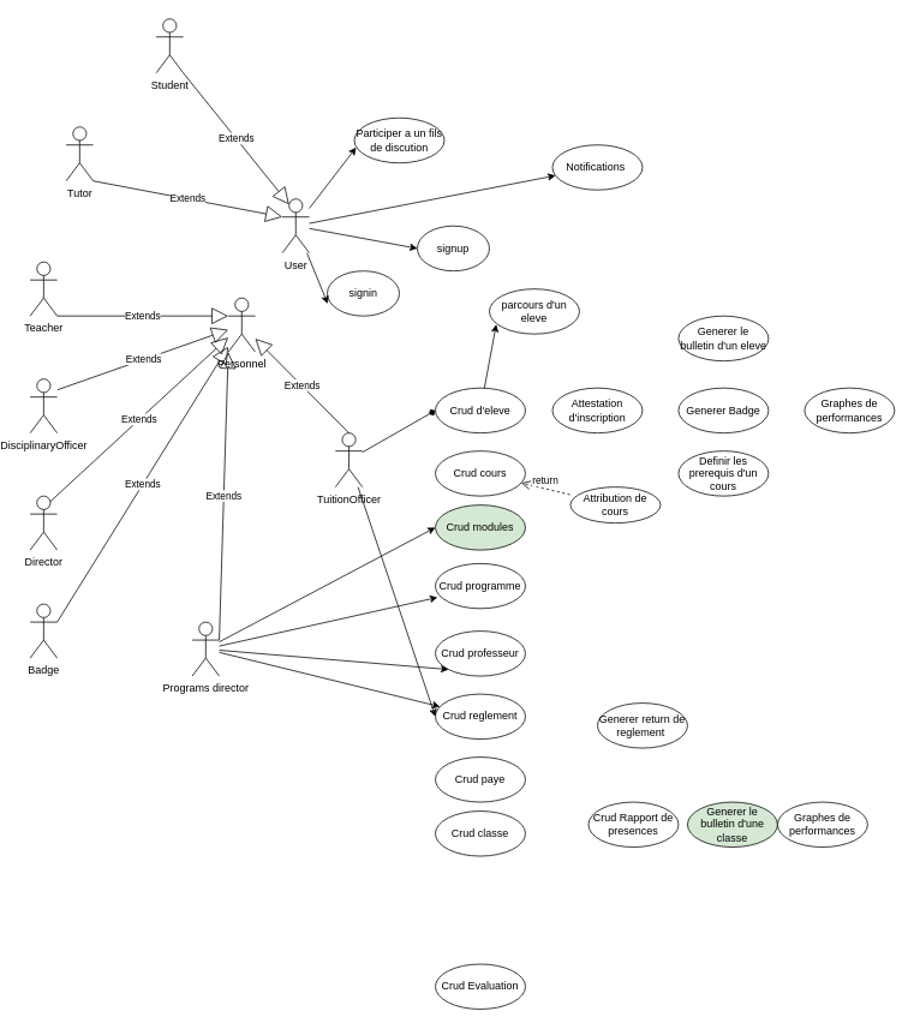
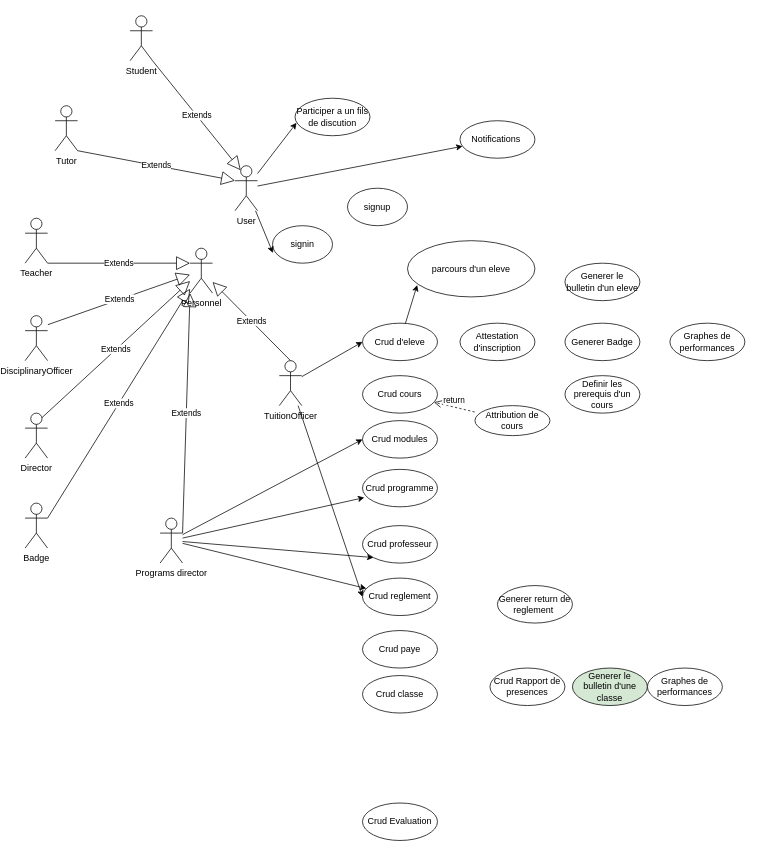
  <mxCell id="0" />
  <mxCell id="1" parent="0" />
- <mxCell id="2" style="rounded=0;orthogonalLoop=1;jettySize=auto;html=1;entryX=0;entryY=0.5;entryDx=0;entryDy=0;" edge="1" parent="1" source="4" target="19"><mxGeometry relative="1" as="geometry" /></mxCell>
  <mxCell id="3" style="rounded=0;orthogonalLoop=1;jettySize=auto;html=1;" edge="1" parent="1" source="4" target="38"><mxGeometry relative="1" as="geometry" /></mxCell>
  <mxCell id="4" value="User&lt;div&gt;&lt;br&gt;&lt;/div&gt;" style="shape=umlActor;verticalLabelPosition=bottom;verticalAlign=top;html=1;" vertex="1" parent="1"><mxGeometry x="300" y="220" width="30" height="60" as="geometry" /></mxCell>
  <mxCell id="5" value="Personnel" style="shape=umlActor;verticalLabelPosition=bottom;verticalAlign=top;html=1;" vertex="1" parent="1"><mxGeometry x="240" y="330" width="30" height="60" as="geometry" /></mxCell>
  <mxCell id="6" value="Student" style="shape=umlActor;verticalLabelPosition=bottom;verticalAlign=top;html=1;" vertex="1" parent="1"><mxGeometry x="160" y="20" width="30" height="60" as="geometry" /></mxCell>
  <mxCell id="7" style="rounded=0;orthogonalLoop=1;jettySize=auto;html=1;" edge="1" parent="1" source="9" target="25"><mxGeometry relative="1" as="geometry" /></mxCell>
  <mxCell id="8" style="rounded=0;orthogonalLoop=1;jettySize=auto;html=1;entryX=0;entryY=1;entryDx=0;entryDy=0;" edge="1" parent="1" source="9" target="30"><mxGeometry relative="1" as="geometry" /></mxCell>
  <mxCell id="9" value="Programs director" style="shape=umlActor;verticalLabelPosition=bottom;verticalAlign=top;html=1;" vertex="1" parent="1"><mxGeometry x="200" y="690" width="30" height="60" as="geometry" /></mxCell>
  <mxCell id="10" value="Tutor" style="shape=umlActor;verticalLabelPosition=bottom;verticalAlign=top;html=1;" vertex="1" parent="1"><mxGeometry x="60" y="140" width="30" height="60" as="geometry" /></mxCell>
  <mxCell id="11" value="&lt;div&gt;DisciplinaryOfficer&lt;/div&gt;&lt;div&gt;&lt;br&gt;&lt;/div&gt;" style="shape=umlActor;verticalLabelPosition=bottom;verticalAlign=top;html=1;" vertex="1" parent="1"><mxGeometry x="20" y="420" width="30" height="60" as="geometry" /></mxCell>
- <mxCell id="12" style="rounded=0;orthogonalLoop=1;jettySize=auto;html=1;entryX=0;entryY=0.5;entryDx=0;entryDy=0;endArrow=diamond;" edge="1" parent="1" source="14" target="20"><mxGeometry relative="1" as="geometry" /></mxCell>
+ <mxCell id="12" style="rounded=0;orthogonalLoop=1;jettySize=auto;html=1;entryX=0;entryY=0.5;entryDx=0;entryDy=0;" edge="1" parent="1" source="14" target="20"><mxGeometry relative="1" as="geometry" /></mxCell>
  <mxCell id="13" style="rounded=0;orthogonalLoop=1;jettySize=auto;html=1;entryX=0;entryY=0.5;entryDx=0;entryDy=0;" edge="1" parent="1" source="14" target="25"><mxGeometry relative="1" as="geometry" /></mxCell>
  <mxCell id="14" value="&lt;div&gt;TuitionOfficer&lt;/div&gt;&lt;div&gt;&lt;br&gt;&lt;/div&gt;" style="shape=umlActor;verticalLabelPosition=bottom;verticalAlign=top;html=1;" vertex="1" parent="1"><mxGeometry x="359" y="480" width="30" height="60" as="geometry" /></mxCell>
  <mxCell id="15" value="Badge" style="shape=umlActor;verticalLabelPosition=bottom;verticalAlign=top;html=1;" vertex="1" parent="1"><mxGeometry x="20" y="670" width="30" height="60" as="geometry" /></mxCell>
  <mxCell id="16" value="Director" style="shape=umlActor;verticalLabelPosition=bottom;verticalAlign=top;html=1;" vertex="1" parent="1"><mxGeometry x="20" y="550" width="30" height="60" as="geometry" /></mxCell>
  <mxCell id="17" value="signin" style="ellipse;whiteSpace=wrap;html=1;" vertex="1" parent="1"><mxGeometry x="350" y="300" width="80" height="50" as="geometry" /></mxCell>
  <mxCell id="18" style="rounded=0;orthogonalLoop=1;jettySize=auto;html=1;entryX=0.006;entryY=0.726;entryDx=0;entryDy=0;entryPerimeter=0;" edge="1" parent="1" source="4" target="17"><mxGeometry relative="1" as="geometry" /></mxCell>
  <mxCell id="19" value="signup" style="ellipse;whiteSpace=wrap;html=1;" vertex="1" parent="1"><mxGeometry x="450" y="250" width="80" height="50" as="geometry" /></mxCell>
  <mxCell id="20" value="Crud d'eleve" style="ellipse;whiteSpace=wrap;html=1;" vertex="1" parent="1"><mxGeometry x="470" y="430" width="100" height="50" as="geometry" /></mxCell>
  <mxCell id="21" value="Crud cours" style="ellipse;whiteSpace=wrap;html=1;" vertex="1" parent="1"><mxGeometry x="470" y="500" width="100" height="50" as="geometry" /></mxCell>
- <mxCell id="22" value="Crud modules" style="ellipse;whiteSpace=wrap;html=1;fillColor=#d5e8d4;" vertex="1" parent="1"><mxGeometry x="470" y="560" width="100" height="50" as="geometry" /></mxCell>
+ <mxCell id="22" value="Crud modules" style="ellipse;whiteSpace=wrap;html=1;" vertex="1" parent="1"><mxGeometry x="470" y="560" width="100" height="50" as="geometry" /></mxCell>
  <mxCell id="23" value="Crud programme" style="ellipse;whiteSpace=wrap;html=1;" vertex="1" parent="1"><mxGeometry x="470" y="625" width="100" height="50" as="geometry" /></mxCell>
  <mxCell id="24" value="Crud classe" style="ellipse;whiteSpace=wrap;html=1;" vertex="1" parent="1"><mxGeometry x="470" y="900" width="100" height="50" as="geometry" /></mxCell>
  <mxCell id="25" value="Crud reglement" style="ellipse;whiteSpace=wrap;html=1;" vertex="1" parent="1"><mxGeometry x="470" y="770" width="100" height="50" as="geometry" /></mxCell>
  <mxCell id="26" value="Crud paye" style="ellipse;whiteSpace=wrap;html=1;" vertex="1" parent="1"><mxGeometry x="470" y="840" width="100" height="50" as="geometry" /></mxCell>
- <mxCell id="27" value="parcours d'un eleve" style="ellipse;whiteSpace=wrap;html=1;" vertex="1" parent="1"><mxGeometry x="530" y="320" width="100" height="50" as="geometry" /></mxCell>
+ <mxCell id="27" value="parcours d'un eleve" style="ellipse;whiteSpace=wrap;html=1;" vertex="1" parent="1"><mxGeometry x="530" y="320" width="170" height="75" as="geometry" /></mxCell>
  <mxCell id="28" style="rounded=0;orthogonalLoop=1;jettySize=auto;html=1;entryX=0.076;entryY=0.788;entryDx=0;entryDy=0;entryPerimeter=0;" edge="1" parent="1" source="20" target="27"><mxGeometry relative="1" as="geometry" /></mxCell>
  <mxCell id="29" value="Generer le bulletin d'un eleve" style="ellipse;whiteSpace=wrap;html=1;" vertex="1" parent="1"><mxGeometry x="740" y="350" width="100" height="50" as="geometry" /></mxCell>
  <mxCell id="30" value="Crud professeur" style="ellipse;whiteSpace=wrap;html=1;" vertex="1" parent="1"><mxGeometry x="470" y="700" width="100" height="50" as="geometry" /></mxCell>
  <mxCell id="31" value="Generer le bulletin d'une classe" style="ellipse;whiteSpace=wrap;html=1;fillColor=#d5e8d4;" vertex="1" parent="1"><mxGeometry x="750" y="890" width="100" height="50" as="geometry" /></mxCell>
  <mxCell id="32" value="Crud Rapport de presences" style="ellipse;whiteSpace=wrap;html=1;" vertex="1" parent="1"><mxGeometry x="640" y="890" width="100" height="50" as="geometry" /></mxCell>
  <mxCell id="33" value="Attestation d'inscription" style="ellipse;whiteSpace=wrap;html=1;" vertex="1" parent="1"><mxGeometry x="600" y="430" width="100" height="50" as="geometry" /></mxCell>
  <mxCell id="34" value="Generer Badge" style="ellipse;whiteSpace=wrap;html=1;" vertex="1" parent="1"><mxGeometry x="740" y="430" width="100" height="50" as="geometry" /></mxCell>
  <mxCell id="35" value="Generer return de reglement&amp;nbsp;" style="ellipse;whiteSpace=wrap;html=1;" vertex="1" parent="1"><mxGeometry x="650" y="780" width="100" height="50" as="geometry" /></mxCell>
  <mxCell id="36" value="Graphes de performances" style="ellipse;whiteSpace=wrap;html=1;" vertex="1" parent="1"><mxGeometry x="880" y="430" width="100" height="50" as="geometry" /></mxCell>
  <mxCell id="37" value="Graphes de performances" style="ellipse;whiteSpace=wrap;html=1;" vertex="1" parent="1"><mxGeometry x="850" y="890" width="100" height="50" as="geometry" /></mxCell>
  <mxCell id="38" value="Notifications&amp;nbsp;" style="ellipse;whiteSpace=wrap;html=1;" vertex="1" parent="1"><mxGeometry x="600" y="160" width="100" height="50" as="geometry" /></mxCell>
  <mxCell id="39" value="Attribution de cours" style="ellipse;whiteSpace=wrap;html=1;" vertex="1" parent="1"><mxGeometry x="620" y="540" width="100" height="40" as="geometry" /></mxCell>
  <mxCell id="40" value="Definir les prerequis d'un cours" style="ellipse;whiteSpace=wrap;html=1;" vertex="1" parent="1"><mxGeometry x="740" y="500" width="100" height="50" as="geometry" /></mxCell>
  <mxCell id="41" value="Participer a un fils de discution" style="ellipse;whiteSpace=wrap;html=1;" vertex="1" parent="1"><mxGeometry x="380" y="130" width="100" height="50" as="geometry" /></mxCell>
  <mxCell id="42" style="rounded=0;orthogonalLoop=1;jettySize=auto;html=1;entryX=0.02;entryY=0.656;entryDx=0;entryDy=0;entryPerimeter=0;" edge="1" parent="1" source="4" target="41"><mxGeometry relative="1" as="geometry" /></mxCell>
  <mxCell id="43" value="Extends" style="endArrow=block;endSize=16;endFill=0;html=1;rounded=0;exitX=1;exitY=1;exitDx=0;exitDy=0;exitPerimeter=0;entryX=0.25;entryY=0.1;entryDx=0;entryDy=0;entryPerimeter=0;" edge="1" parent="1" source="6" target="4"><mxGeometry width="160" relative="1" as="geometry"><mxPoint x="420" y="270" as="sourcePoint" /><mxPoint x="580" y="270" as="targetPoint" /></mxGeometry></mxCell>
  <mxCell id="44" value="Extends" style="endArrow=block;endSize=16;endFill=0;html=1;rounded=0;exitX=1;exitY=1;exitDx=0;exitDy=0;exitPerimeter=0;entryX=0;entryY=0.333;entryDx=0;entryDy=0;entryPerimeter=0;" edge="1" parent="1" source="10" target="4"><mxGeometry width="160" relative="1" as="geometry"><mxPoint x="200" y="90" as="sourcePoint" /><mxPoint x="220" y="250" as="targetPoint" /></mxGeometry></mxCell>
  <mxCell id="45" value="Teacher" style="shape=umlActor;verticalLabelPosition=bottom;verticalAlign=top;html=1;" vertex="1" parent="1"><mxGeometry x="20" y="290" width="30" height="60" as="geometry" /></mxCell>
  <mxCell id="46" value="Extends" style="endArrow=block;endSize=16;endFill=0;html=1;rounded=0;exitX=1;exitY=0.333;exitDx=0;exitDy=0;exitPerimeter=0;entryX=0;entryY=1;entryDx=0;entryDy=0;entryPerimeter=0;" edge="1" parent="1" source="9" target="5"><mxGeometry width="160" relative="1" as="geometry"><mxPoint x="420" y="500" as="sourcePoint" /><mxPoint x="580" y="500" as="targetPoint" /></mxGeometry></mxCell>
  <mxCell id="47" value="Extends" style="endArrow=block;endSize=16;endFill=0;html=1;rounded=0;exitX=0.5;exitY=0;exitDx=0;exitDy=0;exitPerimeter=0;" edge="1" parent="1" source="14" target="5"><mxGeometry width="160" relative="1" as="geometry"><mxPoint x="360" y="423" as="sourcePoint" /><mxPoint x="320" y="580" as="targetPoint" /></mxGeometry></mxCell>
  <mxCell id="48" value="Extends" style="endArrow=block;endSize=16;endFill=0;html=1;rounded=0;entryX=0;entryY=0.333;entryDx=0;entryDy=0;entryPerimeter=0;exitX=1;exitY=1;exitDx=0;exitDy=0;exitPerimeter=0;" edge="1" parent="1" source="45" target="5"><mxGeometry width="160" relative="1" as="geometry"><mxPoint x="130" y="500" as="sourcePoint" /><mxPoint x="360" y="510" as="targetPoint" /></mxGeometry></mxCell>
  <mxCell id="49" value="Extends" style="endArrow=block;endSize=16;endFill=0;html=1;rounded=0;exitX=0.75;exitY=0.1;exitDx=0;exitDy=0;exitPerimeter=0;" edge="1" parent="1" source="16" target="5"><mxGeometry width="160" relative="1" as="geometry"><mxPoint x="190" y="440" as="sourcePoint" /><mxPoint x="240" y="550" as="targetPoint" /></mxGeometry></mxCell>
  <mxCell id="50" value="Extends" style="endArrow=block;endSize=16;endFill=0;html=1;rounded=0;exitX=1.013;exitY=0.2;exitDx=0;exitDy=0;exitPerimeter=0;" edge="1" parent="1" source="11" target="5"><mxGeometry width="160" relative="1" as="geometry"><mxPoint x="200" y="450" as="sourcePoint" /><mxPoint x="380" y="530" as="targetPoint" /></mxGeometry></mxCell>
  <mxCell id="51" value="Extends" style="endArrow=block;endSize=16;endFill=0;html=1;rounded=0;exitX=1;exitY=0.333;exitDx=0;exitDy=0;exitPerimeter=0;" edge="1" parent="1" source="15" target="5"><mxGeometry width="160" relative="1" as="geometry"><mxPoint x="210" y="460" as="sourcePoint" /><mxPoint x="390" y="540" as="targetPoint" /></mxGeometry></mxCell>
  <mxCell id="52" value="Crud Evaluation" style="ellipse;whiteSpace=wrap;html=1;" vertex="1" parent="1"><mxGeometry x="470" y="1070" width="100" height="50" as="geometry" /></mxCell>
  <mxCell id="53" style="rounded=0;orthogonalLoop=1;jettySize=auto;html=1;entryX=0;entryY=0.5;entryDx=0;entryDy=0;" edge="1" parent="1" source="9" target="22"><mxGeometry relative="1" as="geometry" /></mxCell>
  <mxCell id="54" style="rounded=0;orthogonalLoop=1;jettySize=auto;html=1;entryX=0.024;entryY=0.752;entryDx=0;entryDy=0;entryPerimeter=0;" edge="1" parent="1" source="9" target="23"><mxGeometry relative="1" as="geometry" /></mxCell>
  <mxCell id="55" value="return" style="html=1;verticalAlign=bottom;endArrow=open;dashed=1;endSize=8;curved=0;rounded=0;exitX=-0.004;exitY=0.212;exitDx=0;exitDy=0;exitPerimeter=0;" edge="1" parent="1" source="39" target="21"><mxGeometry relative="1" as="geometry"><mxPoint x="540" y="450" as="sourcePoint" /><mxPoint x="460" y="450" as="targetPoint" /></mxGeometry></mxCell>
